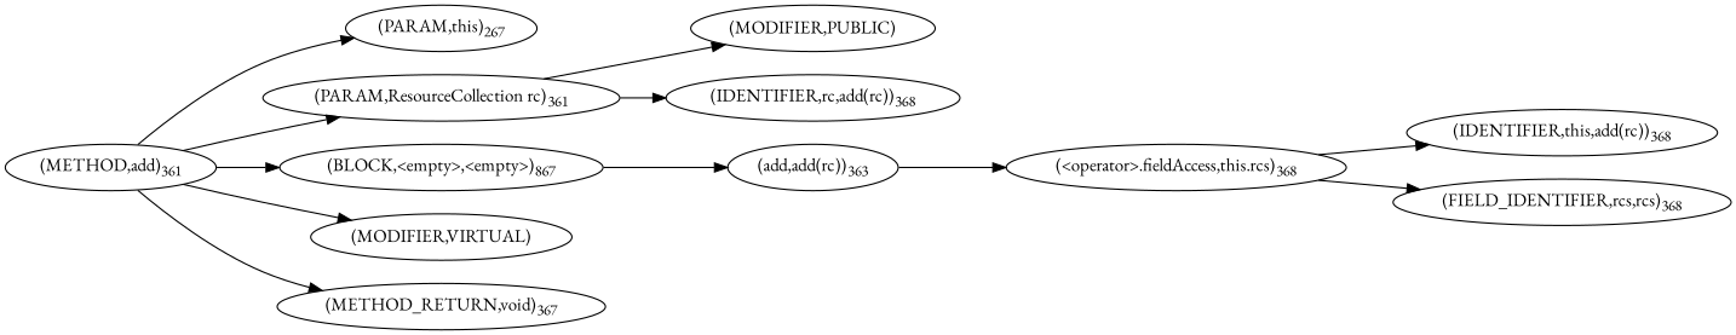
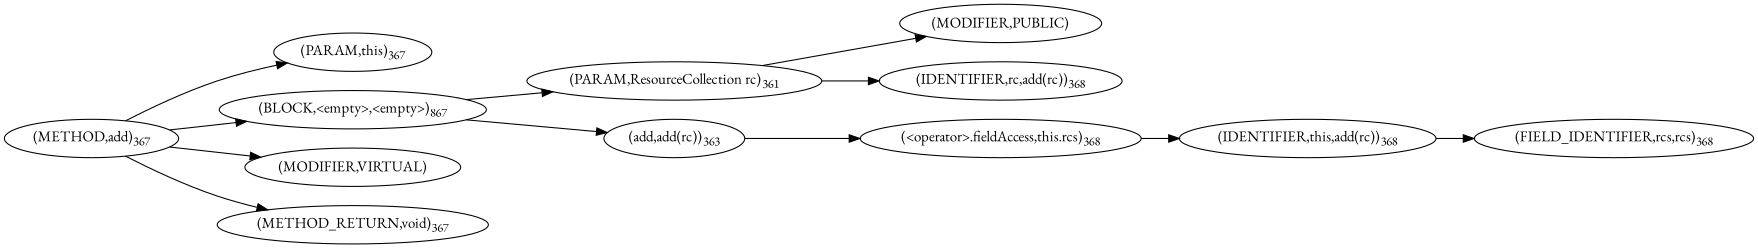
  digraph {
    fontname="EB Garamond"
    rankdir=LR
    node [fontname="EB Garamond"]
    edge [fontname="EB Garamond"]
-   n1 [label=<(METHOD,add)<SUB>361</SUB>>]
-   n2 [label=<(PARAM,this)<SUB>267</SUB>>]
+   n1 [label=<(METHOD,add)<SUB>367</SUB>>]
+   n2 [label=<(PARAM,this)<SUB>367</SUB>>]
    n3 [label=<(PARAM,ResourceCollection rc)<SUB>361</SUB>>]
    n4 [label=<(BLOCK,&lt;empty&gt;,&lt;empty&gt;)<SUB>867</SUB>>]
    n5 [label=<(MODIFIER,VIRTUAL)>]
    n6 [label=<(METHOD_RETURN,void)<SUB>367</SUB>>]
    n7 [label=<(MODIFIER,PUBLIC)>]
    n8 [label=<(IDENTIFIER,rc,add(rc))<SUB>368</SUB>>]
    n9 [label=<(add,add(rc))<SUB>363</SUB>>]
    n10 [label=<(&lt;operator&gt;.fieldAccess,this.rcs)<SUB>368</SUB>>]
    n11 [label=<(IDENTIFIER,this,add(rc))<SUB>368</SUB>>]
    n12 [label=<(FIELD_IDENTIFIER,rcs,rcs)<SUB>368</SUB>>]
    n1 -> n2
-   n1 -> n3
+   n4 -> n3
    n1 -> n4
    n1 -> n5
    n1 -> n6
    n3 -> n7
    n3 -> n8
    n4 -> n9
    n9 -> n10
    n10 -> n11
-   n10 -> n12
+   n11 -> n12
  }
